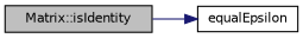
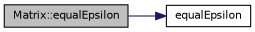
  digraph {
    rankdir=LR
    node [color=black fontname=Helvetica fontsize=10 shape=record style=filled]
-   n1 [fillcolor=grey75 fontcolor=black height=0.2 label="Matrix::isIdentity" width=0.4]
+   n1 [fillcolor=grey75 fontcolor=black height=0.2 label="Matrix::equalEpsilon" width=0.4]
    n2 [fillcolor=white height=0.2 label=equalEpsilon width=0.4]
    n1 -> n2 [color=midnightblue fontname=Helvetica fontsize=10 labelfontname=Helvetica labelfontsize=10 style=solid]
  }
